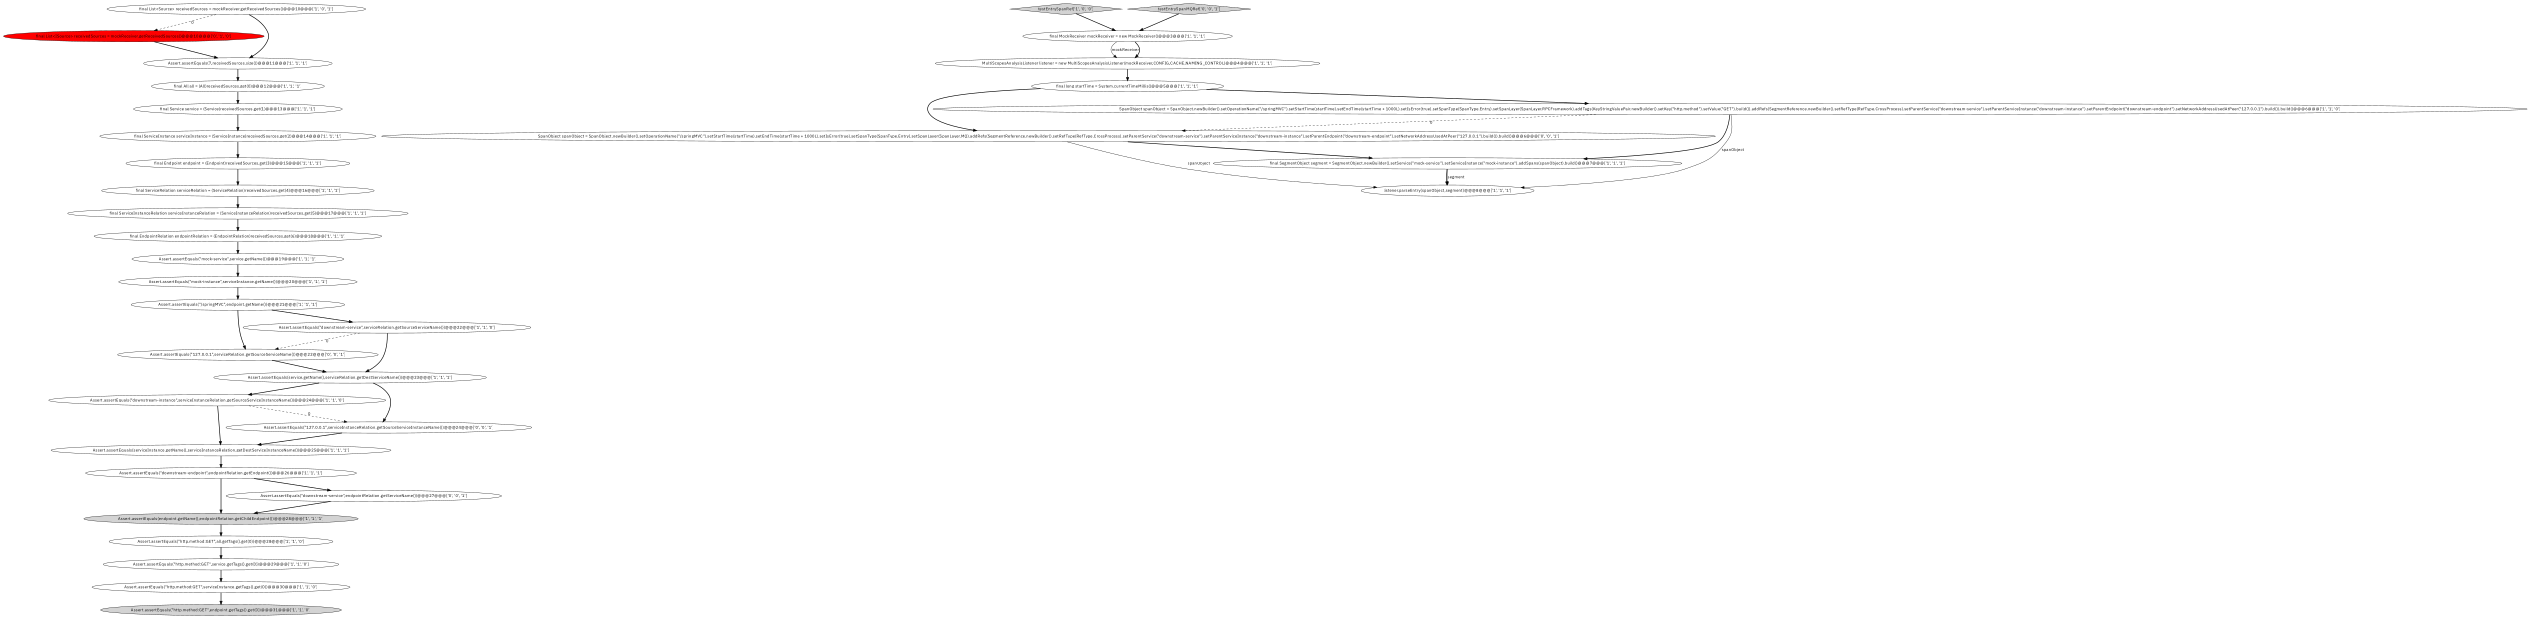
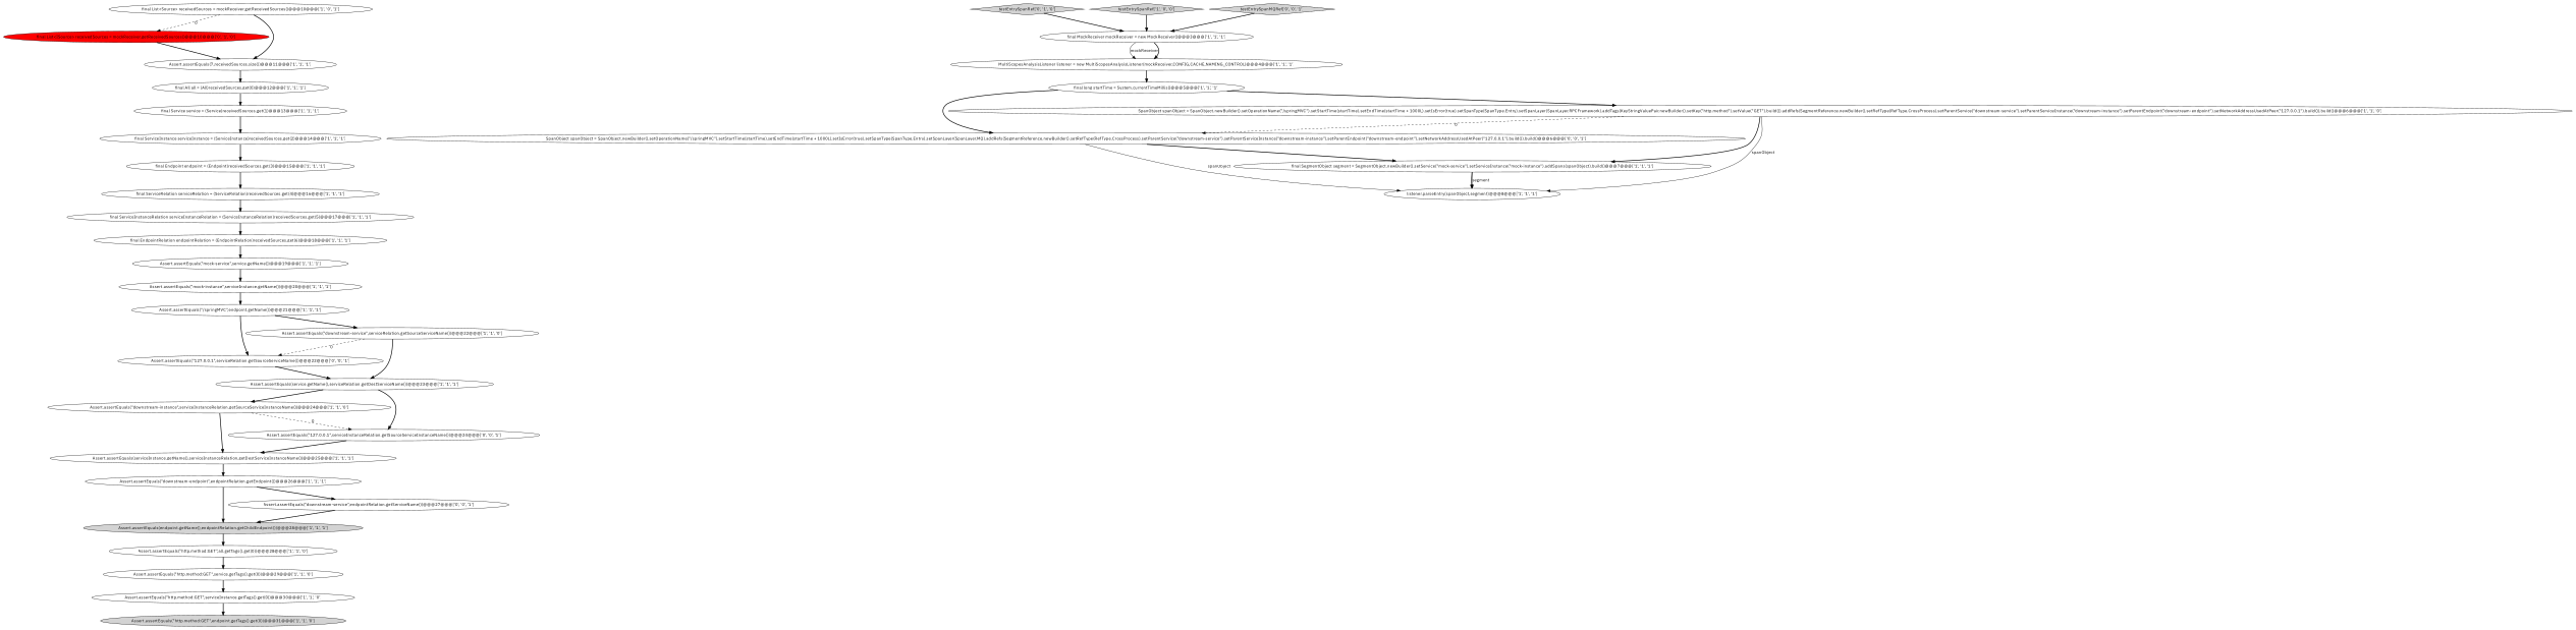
  digraph {
    fontname="IBM Plex Sans"
    node [fillcolor=white fontname="IBM Plex Sans" shape=ellipse style=filled]
    edge [fontname="IBM Plex Sans" style=bold]
    n1 [label="Assert.assertEquals(\"127.0.0.1\",serviceRelation.getSourceServiceName())@@@22@@@['0', '0', '1']"]
    n2 [label="Assert.assertEquals(service.getName(),serviceRelation.getDestServiceName())@@@23@@@['1', '1', '1']"]
    n3 [label="Assert.assertEquals(\"downstream-instance\",serviceInstanceRelation.getSourceServiceInstanceName())@@@24@@@['1', '1', '0']"]
    n4 [label="Assert.assertEquals(\"127.0.0.1\",serviceInstanceRelation.getSourceServiceInstanceName())@@@24@@@['0', '0', '1']"]
    n5 [label="Assert.assertEquals(serviceInstance.getName(),serviceInstanceRelation.getDestServiceInstanceName())@@@25@@@['1', '1', '1']"]
    n6 [label="Assert.assertEquals(\"downstream-endpoint\",endpointRelation.getEndpoint())@@@26@@@['1', '1', '1']"]
    n7 [fillcolor=lightgray label="Assert.assertEquals(endpoint.getName(),endpointRelation.getChildEndpoint())@@@28@@@['1', '1', '1']"]
    n8 [label="Assert.assertEquals(\"downstream-service\",endpointRelation.getServiceName())@@@27@@@['0', '0', '1']"]
    n9 [label="final ServiceInstance serviceInstance = (ServiceInstance)receivedSources.get(2)@@@14@@@['1', '1', '1']"]
    n10 [label="final Endpoint endpoint = (Endpoint)receivedSources.get(3)@@@15@@@['1', '1', '1']"]
    n11 [label="final ServiceRelation serviceRelation = (ServiceRelation)receivedSources.get(4)@@@16@@@['1', '1', '1']"]
    n12 [label="final ServiceInstanceRelation serviceInstanceRelation = (ServiceInstanceRelation)receivedSources.get(5)@@@17@@@['1', '1', '1']"]
    n13 [label="final EndpointRelation endpointRelation = (EndpointRelation)receivedSources.get(6)@@@18@@@['1', '1', '1']"]
    n14 [label="Assert.assertEquals(\"http.method:GET\",all.getTags().get(0))@@@28@@@['1', '1', '0']"]
    n15 [label="Assert.assertEquals(\"http.method:GET\",service.getTags().get(0))@@@29@@@['1', '1', '0']"]
    n16 [label="Assert.assertEquals(\"downstream-service\",serviceRelation.getSourceServiceName())@@@22@@@['1', '1', '0']"]
+   n17 [fillcolor=lightgray label="testEntrySpanRef['0', '1', '0']" shape=diamond]
    n18 [label="final MockReceiver mockReceiver = new MockReceiver()@@@3@@@['1', '1', '1']"]
    n19 [label="MultiScopesAnalysisListener listener = new MultiScopesAnalysisListener(mockReceiver,CONFIG,CACHE,NAMING_CONTROL)@@@4@@@['1', '1', '1']"]
    n20 [label="Assert.assertEquals(\"/springMVC\",endpoint.getName())@@@21@@@['1', '1', '1']"]
    n21 [fillcolor=red label="final List<ISource> receivedSources = mockReceiver.getReceivedSources()@@@10@@@['0', '1', '0']"]
    n22 [label="Assert.assertEquals(7,receivedSources.size())@@@11@@@['1', '1', '1']"]
    n23 [label="final List<Source> receivedSources = mockReceiver.getReceivedSources()@@@10@@@['1', '0', '1']"]
    n24 [label="SpanObject spanObject = SpanObject.newBuilder().setOperationName(\"/springMVC\").setStartTime(startTime).setEndTime(startTime + 1000L).setIsError(true).setSpanType(SpanType.Entry).setSpanLayer(SpanLayer.MQ).addRefs(SegmentReference.newBuilder().setRefType(RefType.CrossProcess).setParentService(\"downstream-service\").setParentServiceInstance(\"downstream-instance\").setParentEndpoint(\"downstream-endpoint\").setNetworkAddressUsedAtPeer(\"127.0.0.1\").build()).build()@@@6@@@['0', '0', '1']"]
    n25 [label="final SegmentObject segment = SegmentObject.newBuilder().setService(\"mock-service\").setServiceInstance(\"mock-instance\").addSpans(spanObject).build()@@@7@@@['1', '1', '1']"]
    n26 [label="listener.parseEntry(spanObject,segment)@@@8@@@['1', '1', '1']"]
    n27 [label="final All all = (All)receivedSources.get(0)@@@12@@@['1', '1', '1']"]
    n28 [label="final Service service = (Service)receivedSources.get(1)@@@13@@@['1', '1', '1']"]
    n29 [label="final long startTime = System.currentTimeMillis()@@@5@@@['1', '1', '1']"]
    n30 [label="SpanObject spanObject = SpanObject.newBuilder().setOperationName(\"/springMVC\").setStartTime(startTime).setEndTime(startTime + 1000L).setIsError(true).setSpanType(SpanType.Entry).setSpanLayer(SpanLayer.RPCFramework).addTags(KeyStringValuePair.newBuilder().setKey(\"http.method\").setValue(\"GET\").build()).addRefs(SegmentReference.newBuilder().setRefType(RefType.CrossProcess).setParentService(\"downstream-service\").setParentServiceInstance(\"downstream-instance\").setParentEndpoint(\"downstream-endpoint\").setNetworkAddressUsedAtPeer(\"127.0.0.1\").build()).build()@@@6@@@['1', '1', '0']"]
    n31 [label="Assert.assertEquals(\"http.method:GET\",serviceInstance.getTags().get(0))@@@30@@@['1', '1', '0']"]
    n32 [fillcolor=lightgray label="Assert.assertEquals(\"http.method:GET\",endpoint.getTags().get(0))@@@31@@@['1', '1', '0']"]
    n33 [fillcolor=lightgray label="testEntrySpanRef['1', '0', '0']" shape=diamond]
    n34 [label="Assert.assertEquals(\"mock-service\",service.getName())@@@19@@@['1', '1', '1']"]
    n35 [label="Assert.assertEquals(\"mock-instance\",serviceInstance.getName())@@@20@@@['1', '1', '1']"]
    n36 [fillcolor=lightgray label="testEntrySpanMQRef['0', '0', '1']" shape=diamond]
    n1 -> n2
    n2 -> n3
    n2 -> n4
    n3 -> n4 [label=0 style=dashed]
    n3 -> n5
    n4 -> n5
    n5 -> n6
    n6 -> n7
    n6 -> n8
    n7 -> n14
    n8 -> n7
    n9 -> n10
    n10 -> n11
    n11 -> n12
    n12 -> n13
    n13 -> n34
    n14 -> n15
    n15 -> n31
    n16 -> n1 [label=0 style=dashed]
    n16 -> n2
+   n17 -> n18
    n18 -> n19 [label=mockReceiver style=solid]
    n18 -> n19
    n19 -> n29
    n20 -> n1
    n20 -> n16
    n21 -> n22
    n22 -> n27
    n23 -> n21 [label=0 style=dashed]
    n23 -> n22
    n24 -> n25
    n24 -> n26 [label=spanObject style=solid]
    n25 -> n26
    n25 -> n26 [label=segment style=solid]
    n27 -> n28
    n28 -> n9
    n29 -> n24
    n29 -> n30
    n30 -> n24 [label=0 style=dashed]
    n30 -> n25
    n30 -> n26 [label=spanObject style=solid]
    n31 -> n32
    n33 -> n18
    n34 -> n35
    n35 -> n20
    n36 -> n18
  }
